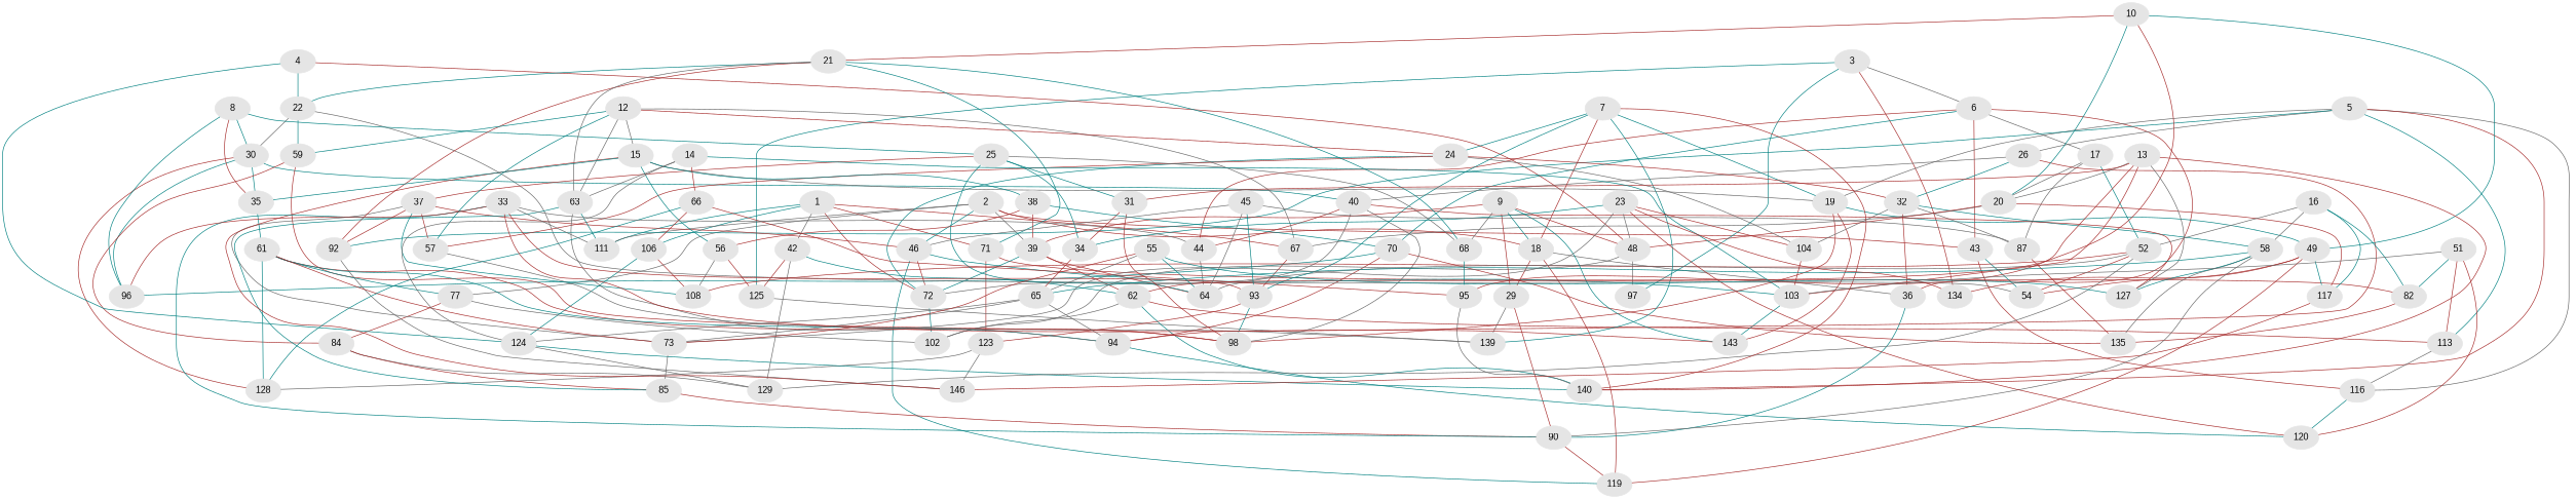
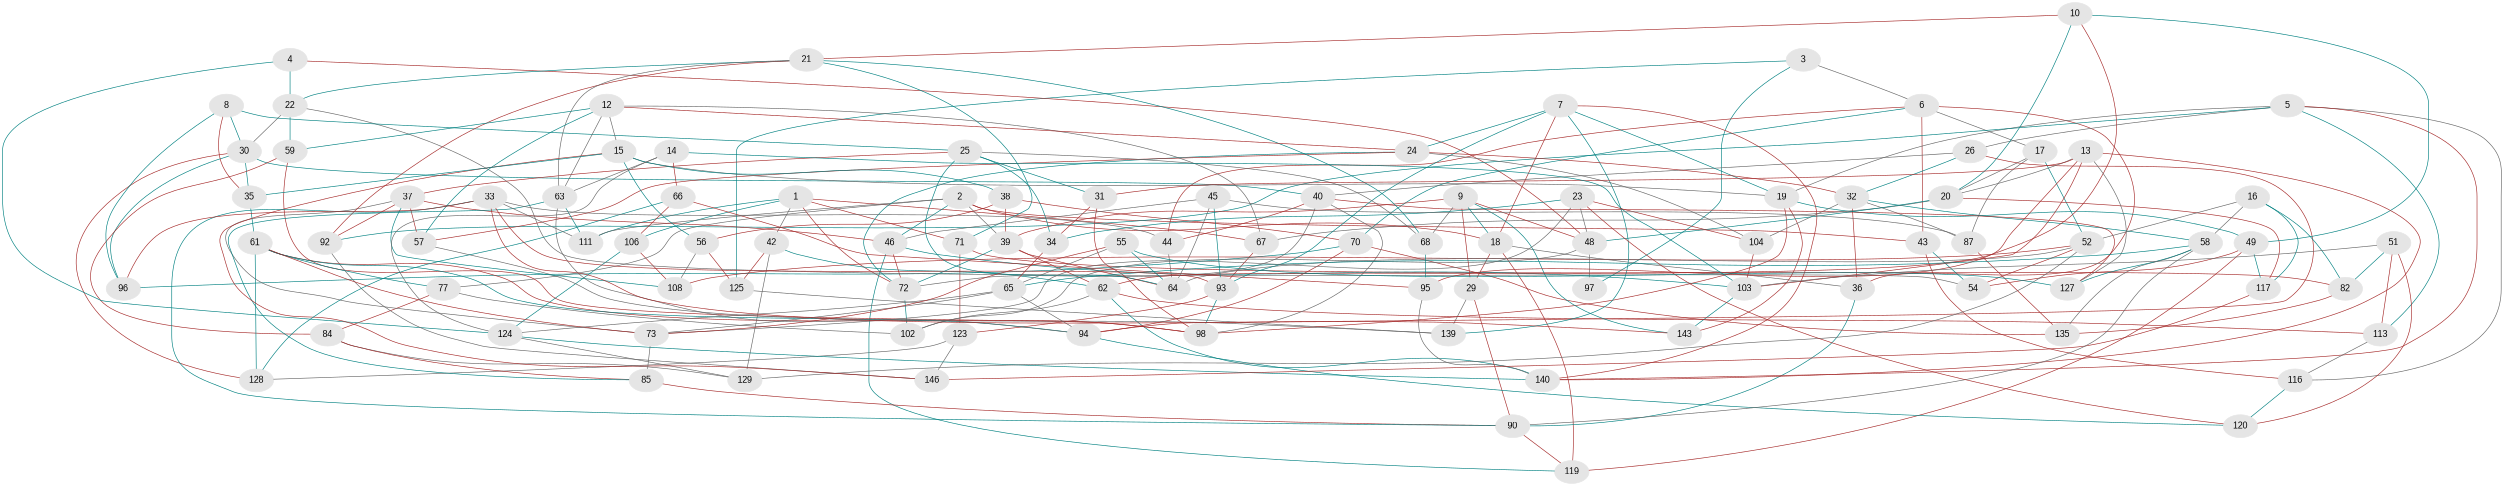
  graph {
    fontname="Liberation Sans"
    node [color=gray90 fontname="Liberation Sans" style=filled]
    edge [color=brown fontname="Liberation Sans"]
    1 [super="+28"]
    42
    67
    71
    72 [super="+91"]
    106
    111
    125
    62 [super="+80"]
    129
    93 [super="+99"]
    82
    123
    102
    124 [super="+130"]
    108
    2 [super="+83"]
    18 [super="+74"]
    39 [super="+41"]
    43
    46 [super="+100"]
    77
    36
    29
    119
    64 [super="+121"]
    116
    54
    n29 [label=103 super="+141"]
    84
    3 [super="+27"]
    6 [super="+11"]
    97
-   134
    17
    44
    70 [super="+86"]
    139
    22 [super="+47"]
    30 [super="+112"]
    59
    4
    48 [super="+122"]
    140 [super="+144"]
    5 [super="+110"]
    19 [super="+114"]
    26
    92
    113
    143
    49 [super="+50"]
    98 [super="+115"]
    32 [super="+60"]
    40 [super="+69"]
    94 [super="+107"]
    n56 [label=146]
    120
    20 [super="+132"]
    52 [super="+105"]
    87
    90 [super="+103"]
    96
    135
    7 [super="+79"]
    24 [super="+75"]
    57
    104
    25 [super="+126"]
    68
    31
    34
    37 [super="+138"]
    8
    35
    128
    61 [super="+89"]
    9 [super="+78"]
    95
    117
    10
    21 [super="+118"]
    63 [super="+137"]
    12 [super="+88"]
    15 [super="+109"]
    38
    56
    85
    13 [super="+131"]
    127
    14
    66
    16
    58 [super="+76"]
    65 [super="+142"]
    23 [super="+53"]
    73 [super="+81"]
    33 [super="+101"]
    45
    51
    55
    1 -- 42 [color=gray40]
    1 -- 67
    1 -- 71
    1 -- 72
    1 -- 106 [color=teal]
    1 -- 111 [color=teal]
    42 -- 125
    42 -- 62 [color=teal]
    42 -- 129 [color=gray40]
    67 -- 93
    71 -- 82
    71 -- 123
    72 -- 102 [color=teal]
    106 -- 124 [color=teal]
    106 -- 108
    125 -- 139 [color=gray40]
    62 -- 102 [color=gray40]
    62 -- 140 [color=teal]
    62 -- 113
    93 -- 123
    93 -- 98 [color=teal]
    82 -- 135
    123 -- n56 [color=gray40]
    123 -- 128 [color=gray40]
    124 -- 129 [color=gray40]
    124 -- 140 [color=teal]
    2 -- 111 [color=gray40]
    2 -- 18
    2 -- 39 [color=gray40]
    2 -- 43
    2 -- 46 [color=teal]
    2 -- 77 [color=gray40]
    18 -- 36 [color=gray40]
    18 -- 29
    18 -- 119
    39 -- 72 [color=teal]
    39 -- 62
    39 -- 64
    43 -- 116
    43 -- 54 [color=teal]
    46 -- 72
    46 -- 119 [color=teal]
    46 -- n29 [color=teal]
    77 -- 102 [color=gray40]
    77 -- 84
    36 -- 90 [color=teal]
    29 -- 139 [color=gray40]
    29 -- 90
    116 -- 120 [color=teal]
    n29 -- 143 [color=teal]
    84 -- 129 [color=gray40]
    84 -- 85
    3 -- 125 [color=teal]
    3 -- 6 [color=gray40]
    3 -- 97 [color=teal weight=2]
-   3 -- 134 [weight=2]
    6 -- 43
    6 -- 36
    6 -- 17 [color=gray40]
    6 -- 44
    6 -- 70 [color=teal]
    17 -- 20 [color=gray40]
    17 -- 52 [color=teal]
    17 -- 87 [color=gray40]
    44 -- 64 [color=gray40]
    70 -- 94
    70 -- 96 [color=teal]
    70 -- 135
    22 -- 54 [color=gray40]
    22 -- 30 [color=gray40]
    22 -- 59 [color=teal]
    30 -- 40 [color=teal]
    30 -- 96 [color=teal]
    30 -- 35 [color=teal]
    30 -- 128
    59 -- 84
    59 -- 98
    4 -- 124 [color=teal]
    4 -- 22 [color=teal weight=2]
    4 -- 48
    48 -- 102 [color=gray40]
    48 -- 97 [color=gray40]
    5 -- 116 [color=gray40]
    5 -- 140
    5 -- 19 [color=gray40]
    5 -- 26 [color=gray40]
    5 -- 92 [color=teal]
    5 -- 113 [color=teal]
    19 -- 143
    19 -- 49 [color=teal]
    19 -- 98
    26 -- 32 [color=teal]
    26 -- 40 [color=gray40]
    26 -- 94
    92 -- n56 [color=gray40]
    113 -- 116 [color=gray40]
    49 -- 119
    49 -- 54
-   49 -- 134
    49 -- 117 [color=teal]
    32 -- 36
    32 -- 87 [color=gray40]
    32 -- 104 [color=gray40]
    32 -- 58 [color=teal]
    40 -- 72 [color=gray40]
    40 -- 44
    40 -- 98 [color=gray40]
    40 -- 127
    94 -- 120 [color=teal]
    20 -- 67 [color=gray40]
-   20 -- 48
+   20 -- 48 [color=teal]
    20 -- 117
    52 -- 129 [color=gray40]
    52 -- 108
    52 -- 64 [color=gray40]
    52 -- 54
    87 -- 135
    90 -- 119
    7 -- 93 [color=teal]
    7 -- 18
    7 -- 139 [color=teal]
    7 -- 140
    7 -- 19 [color=teal]
    7 -- 24 [color=teal]
    24 -- 72 [color=teal]
    24 -- 32
    24 -- 57
    24 -- 104 [color=gray40]
    57 -- 139 [color=gray40]
    104 -- n29
    25 -- 64 [color=teal]
    25 -- 68 [color=gray40]
    25 -- 31 [color=teal]
    25 -- 34 [color=teal]
    25 -- 37
    68 -- 95 [color=teal]
    31 -- 98
    31 -- 34
    34 -- 65
    37 -- 108 [color=teal]
    37 -- 46
    37 -- 92
    37 -- 57
    37 -- 73 [color=gray40]
    8 -- 30 [color=teal]
    8 -- 96 [color=teal]
    8 -- 25 [color=teal]
    8 -- 35
    35 -- 61 [color=teal]
    61 -- 77 [color=teal]
    61 -- 98
    61 -- 94 [color=teal]
    61 -- 128 [color=teal]
    61 -- 73
    9 -- 18 [color=teal]
    9 -- 39
    9 -- 29
    9 -- 48
    9 -- 143 [color=teal]
    9 -- 68 [color=gray40]
    95 -- 140 [color=gray40]
    117 -- n56
    10 -- 62
    10 -- 49 [color=teal]
    10 -- 20 [color=teal]
    10 -- 21
    21 -- 71 [color=teal]
    21 -- 22 [color=teal]
    21 -- 92
    21 -- 68 [color=teal]
    21 -- 63 [color=gray40]
    63 -- 111 [color=teal]
    63 -- 94 [color=gray40]
    63 -- 85 [color=teal]
    12 -- 67 [color=gray40]
    12 -- 59 [color=teal]
    12 -- 24
    12 -- 57 [color=teal]
    12 -- 63 [color=gray40]
    12 -- 15 [color=gray40]
    15 -- 19 [color=gray40]
    15 -- n56
    15 -- 35 [color=teal]
    15 -- 38 [color=teal]
    15 -- 56 [color=teal]
    38 -- 39
-   38 -- 70 [color=teal]
+   38 -- 70
    38 -- 56
    56 -- 125
    56 -- 108 [color=gray40]
    85 -- 90
    13 -- n29
    13 -- 140
    13 -- 20 [color=gray40]
    13 -- 31
    13 -- 95
    13 -- 127 [color=gray40]
    14 -- 124 [color=gray40]
    14 -- n29 [color=teal]
    14 -- 63 [color=gray40]
    14 -- 66
    66 -- 106
    66 -- 128 [color=teal]
    66 -- 95
    16 -- 82 [color=teal]
    16 -- 52 [color=gray40]
    16 -- 117 [color=teal]
    16 -- 58 [color=gray40]
    58 -- 90 [color=gray40]
    58 -- 135 [color=gray40]
    58 -- 127 [color=teal]
    58 -- 65 [color=teal]
    65 -- 124 [color=gray40]
    65 -- 94 [color=gray40]
    65 -- 73 [color=gray40]
-   23 -- 134
    23 -- 48 [color=gray40]
    23 -- 120
    23 -- 104
    23 -- 34 [color=teal]
    23 -- 73 [color=gray40]
    73 -- 85 [color=gray40]
    33 -- 111 [color=gray40]
    33 -- 93
    33 -- 44 [color=gray40]
    33 -- 143
    33 -- 90 [color=teal]
    33 -- 96
    45 -- 93 [color=teal]
    45 -- 46 [color=gray40]
    45 -- 64 [color=gray40]
    45 -- 87 [color=gray40]
    51 -- 82 [color=teal]
    51 -- n29 [color=gray40]
    51 -- 113
    51 -- 120
    55 -- 64 [color=teal]
    55 -- 127 [color=teal]
    55 -- 65 [color=gray40]
    55 -- 73
  }
